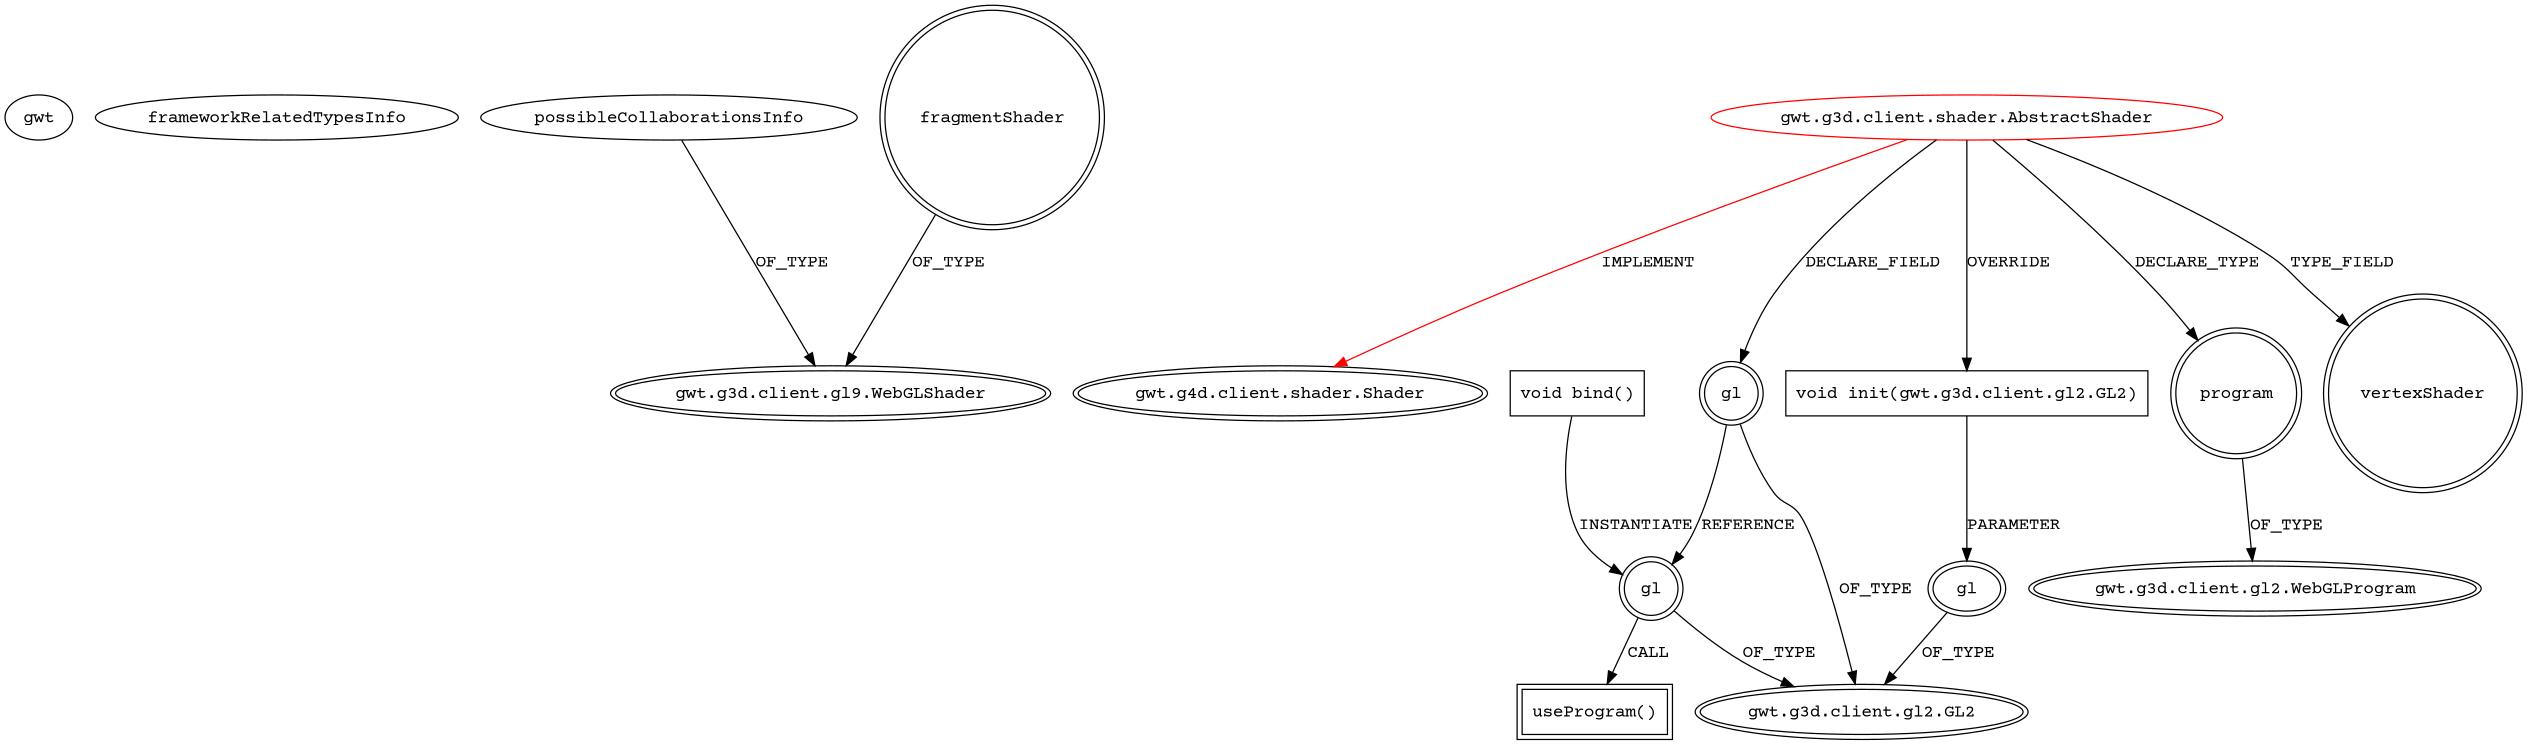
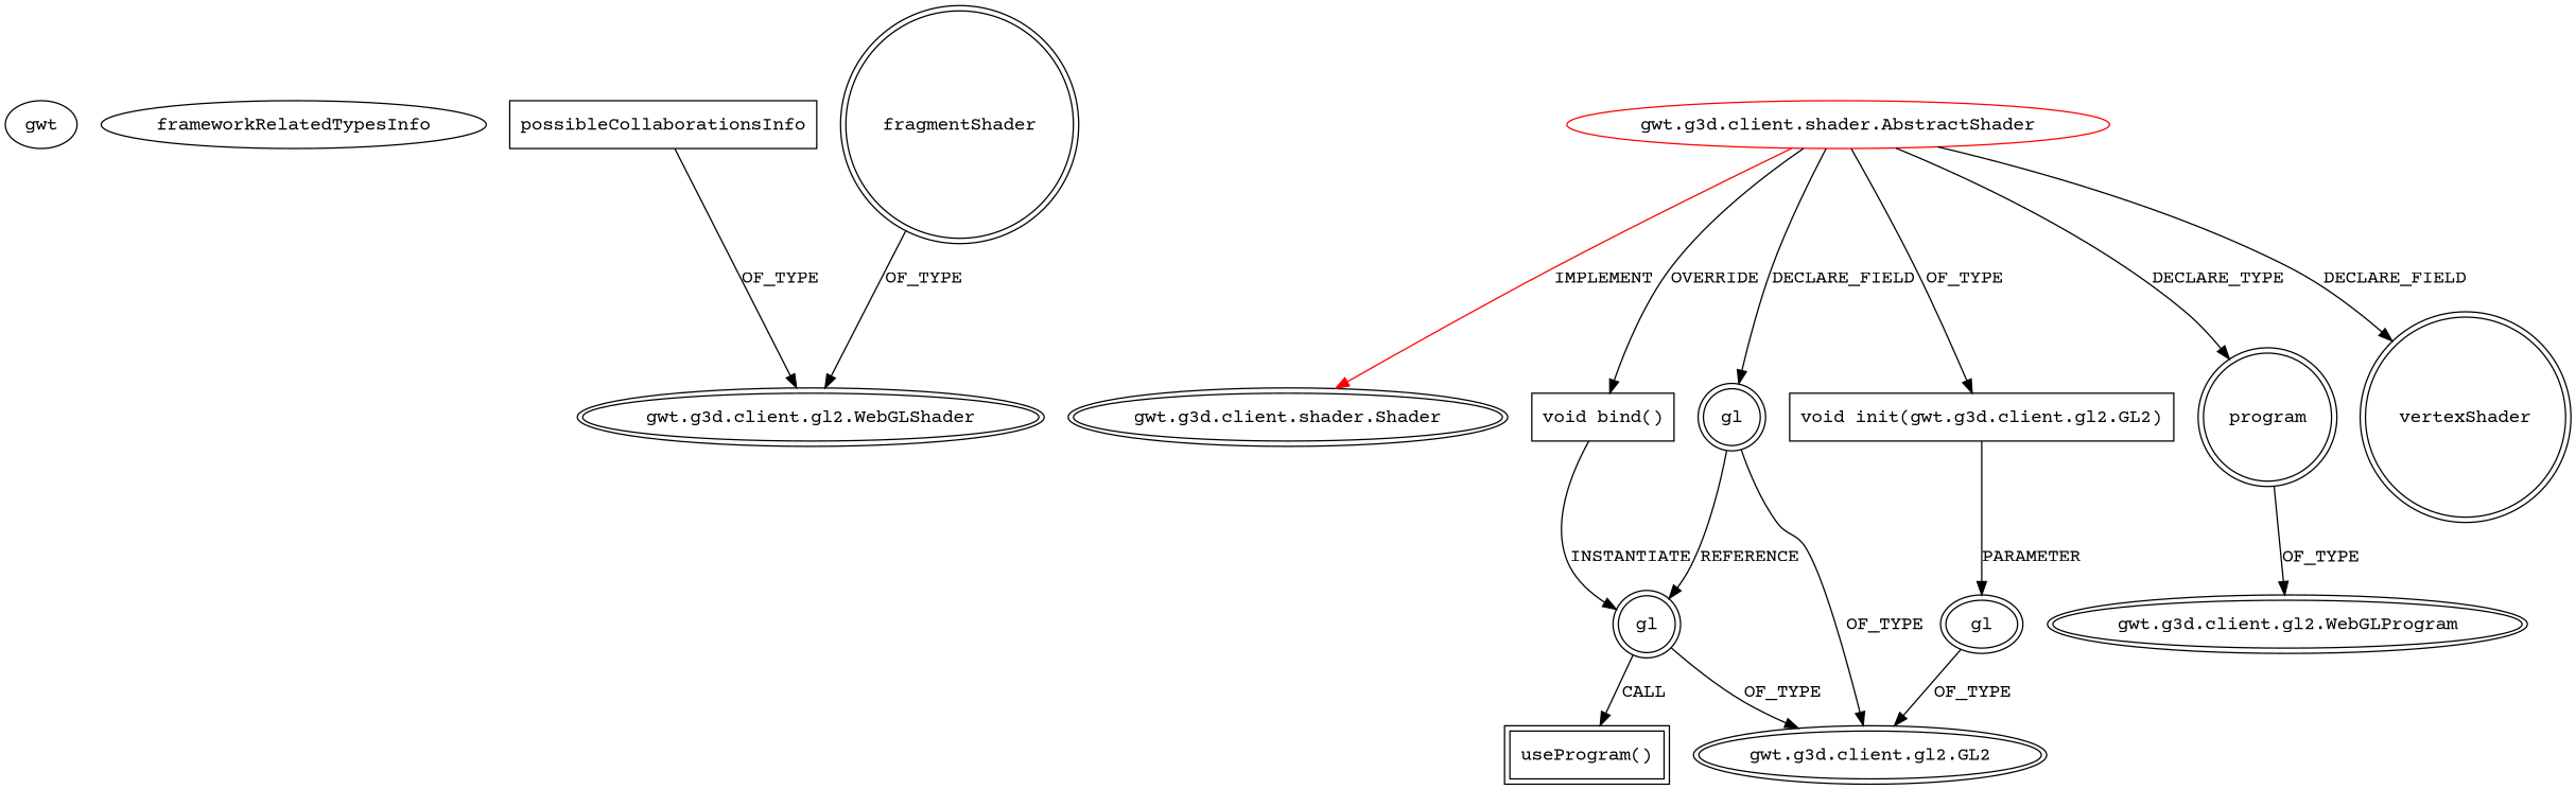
  digraph {
    fontname="Courier Prime"
    node [fontname="Courier Prime" isFrameworkType=true peripheries=2 vertexType=FIELD_DECLARATION]
    edge [fontname="Courier Prime"]
    n1 [category=extension_graph graphId=4319 isAnonymous=false label=gwt possibleRelation=false isFrameworkType="" peripheries="" vertexType=""]
    frameworkRelatedTypesInfo [0="gwt.g3d.client.shader.Shader" isFrameworkType="" peripheries="" vertexType=""]
-   possibleCollaborationsInfo [isFrameworkType="" peripheries="" vertexType=""]
-   n4 [label="gwt.g3d.client.gl9.WebGLShader" vertexType=FRAMEWORK_CLASS_TYPE]
+   possibleCollaborationsInfo [shape=box isFrameworkType="" peripheries="" vertexType=""]
+   n4 [label="gwt.g3d.client.gl2.WebGLShader" vertexType=FRAMEWORK_CLASS_TYPE]
    n5 [color=red isFrameworkType=false label="gwt.g3d.client.shader.AbstractShader" vertexType=ROOT_CLIENT_CLASS_DECLARATION peripheries=""]
-   n6 [label="gwt.g4d.client.shader.Shader" vertexType=FRAMEWORK_INTERFACE_TYPE]
+   n6 [label="gwt.g3d.client.shader.Shader" vertexType=FRAMEWORK_INTERFACE_TYPE]
    n7 [label=gl shape=circle]
    n8 [label=program shape=circle]
    n9 [label=vertexShader shape=circle]
    n10 [isFrameworkType=false label="void bind()" shape=box vertexType=OVERRIDING_METHOD_DECLARATION peripheries=""]
    n11 [isFrameworkType=false label="void init(gwt.g3d.client.gl2.GL2)" shape=box vertexType=OVERRIDING_METHOD_DECLARATION peripheries=""]
    n12 [label=fragmentShader shape=circle]
    n13 [label="gwt.g3d.client.gl2.GL2" vertexType=FRAMEWORK_INTERFACE_TYPE]
    n14 [label=gl shape=circle vertexType=VARIABLE_EXPRESION]
    n15 [label="gwt.g3d.client.gl2.WebGLProgram" vertexType=FRAMEWORK_CLASS_TYPE]
    n16 [label=gl vertexType=PARAMETER_DECLARATION]
    n17 [label="useProgram()" shape=box vertexType=INSIDE_CALL]
    possibleCollaborationsInfo -> n4 [label=OF_TYPE]
    n5 -> n6 [color=red label=IMPLEMENT]
    n5 -> n7 [label=DECLARE_FIELD]
    n5 -> n8 [label=DECLARE_TYPE]
-   n5 -> n9 [label=TYPE_FIELD]
-   n5 -> n11 [label=OVERRIDE]
+   n5 -> n9 [label=DECLARE_FIELD]
+   n5 -> n10 [label=OVERRIDE]
+   n5 -> n11 [label=OF_TYPE]
    n7 -> n13 [label=OF_TYPE]
    n7 -> n14 [label=REFERENCE]
    n8 -> n15 [label=OF_TYPE]
    n10 -> n14 [label=INSTANTIATE]
    n11 -> n16 [label=PARAMETER]
    n12 -> n4 [label=OF_TYPE]
    n14 -> n13 [label=OF_TYPE]
    n14 -> n17 [label=CALL]
    n16 -> n13 [label=OF_TYPE]
  }
